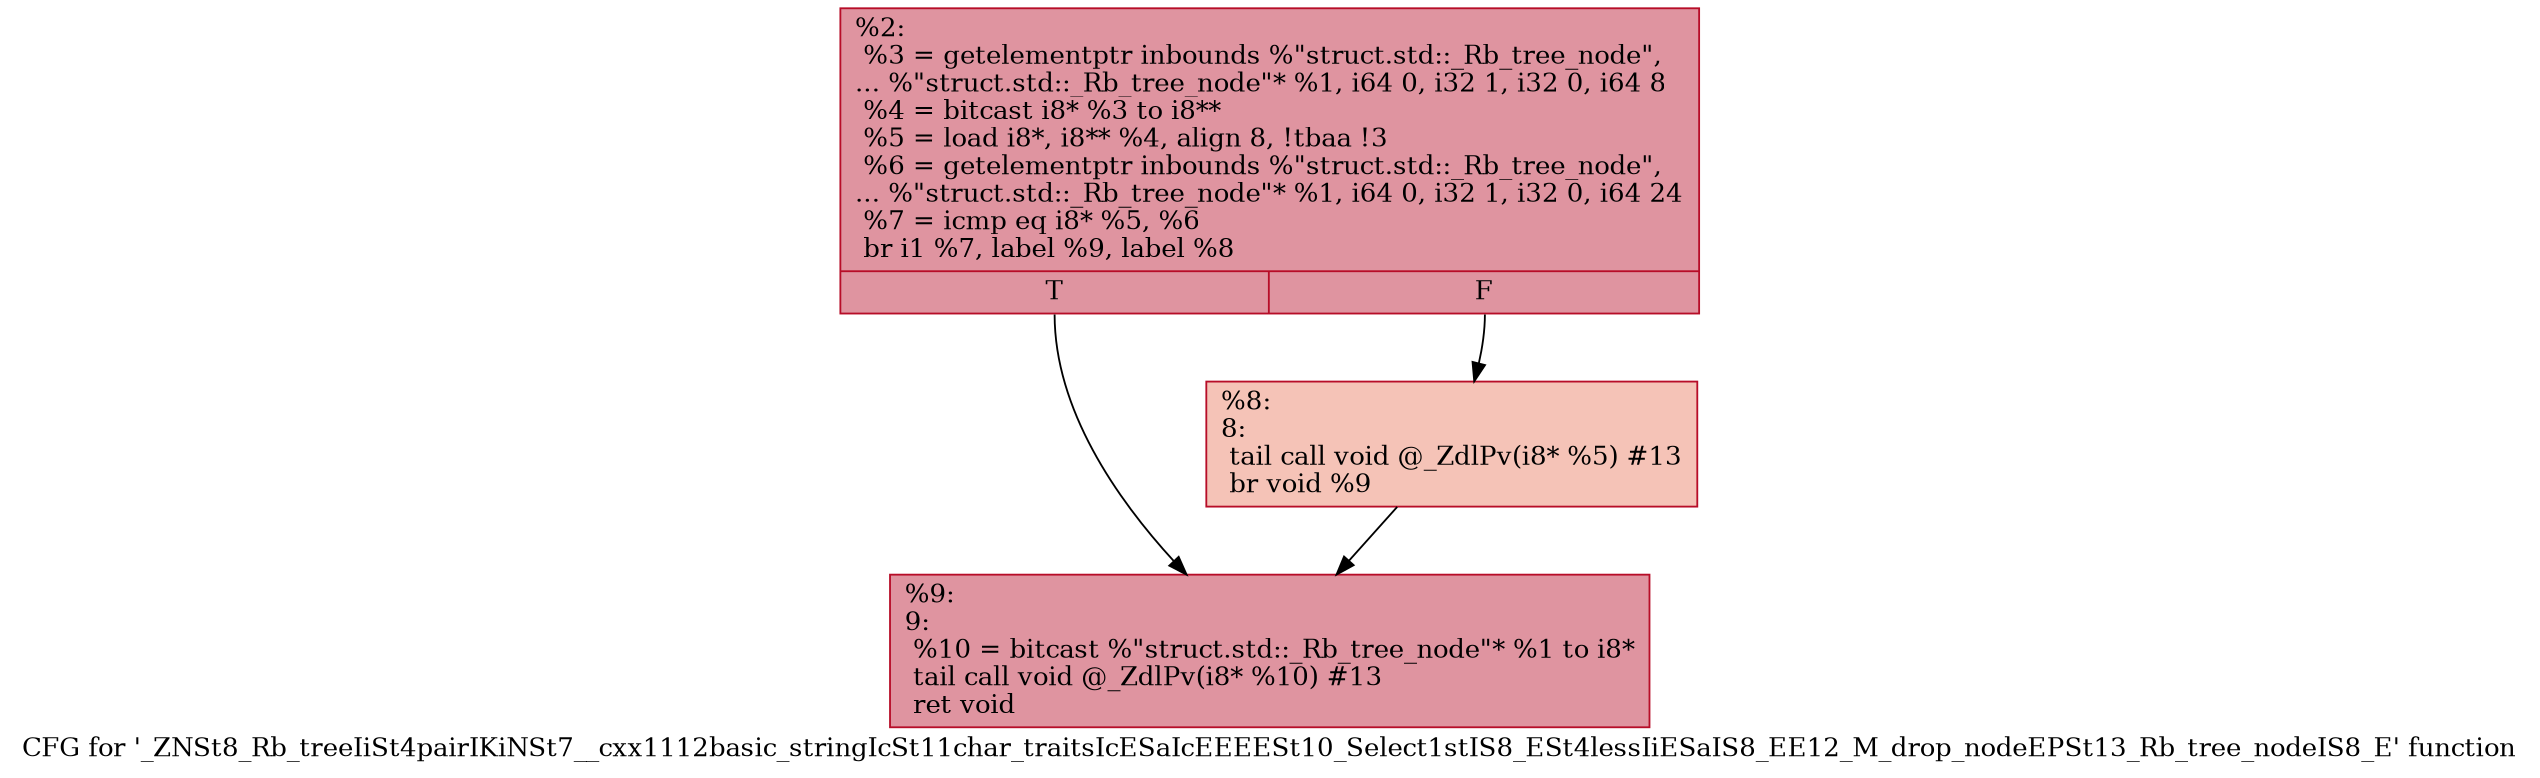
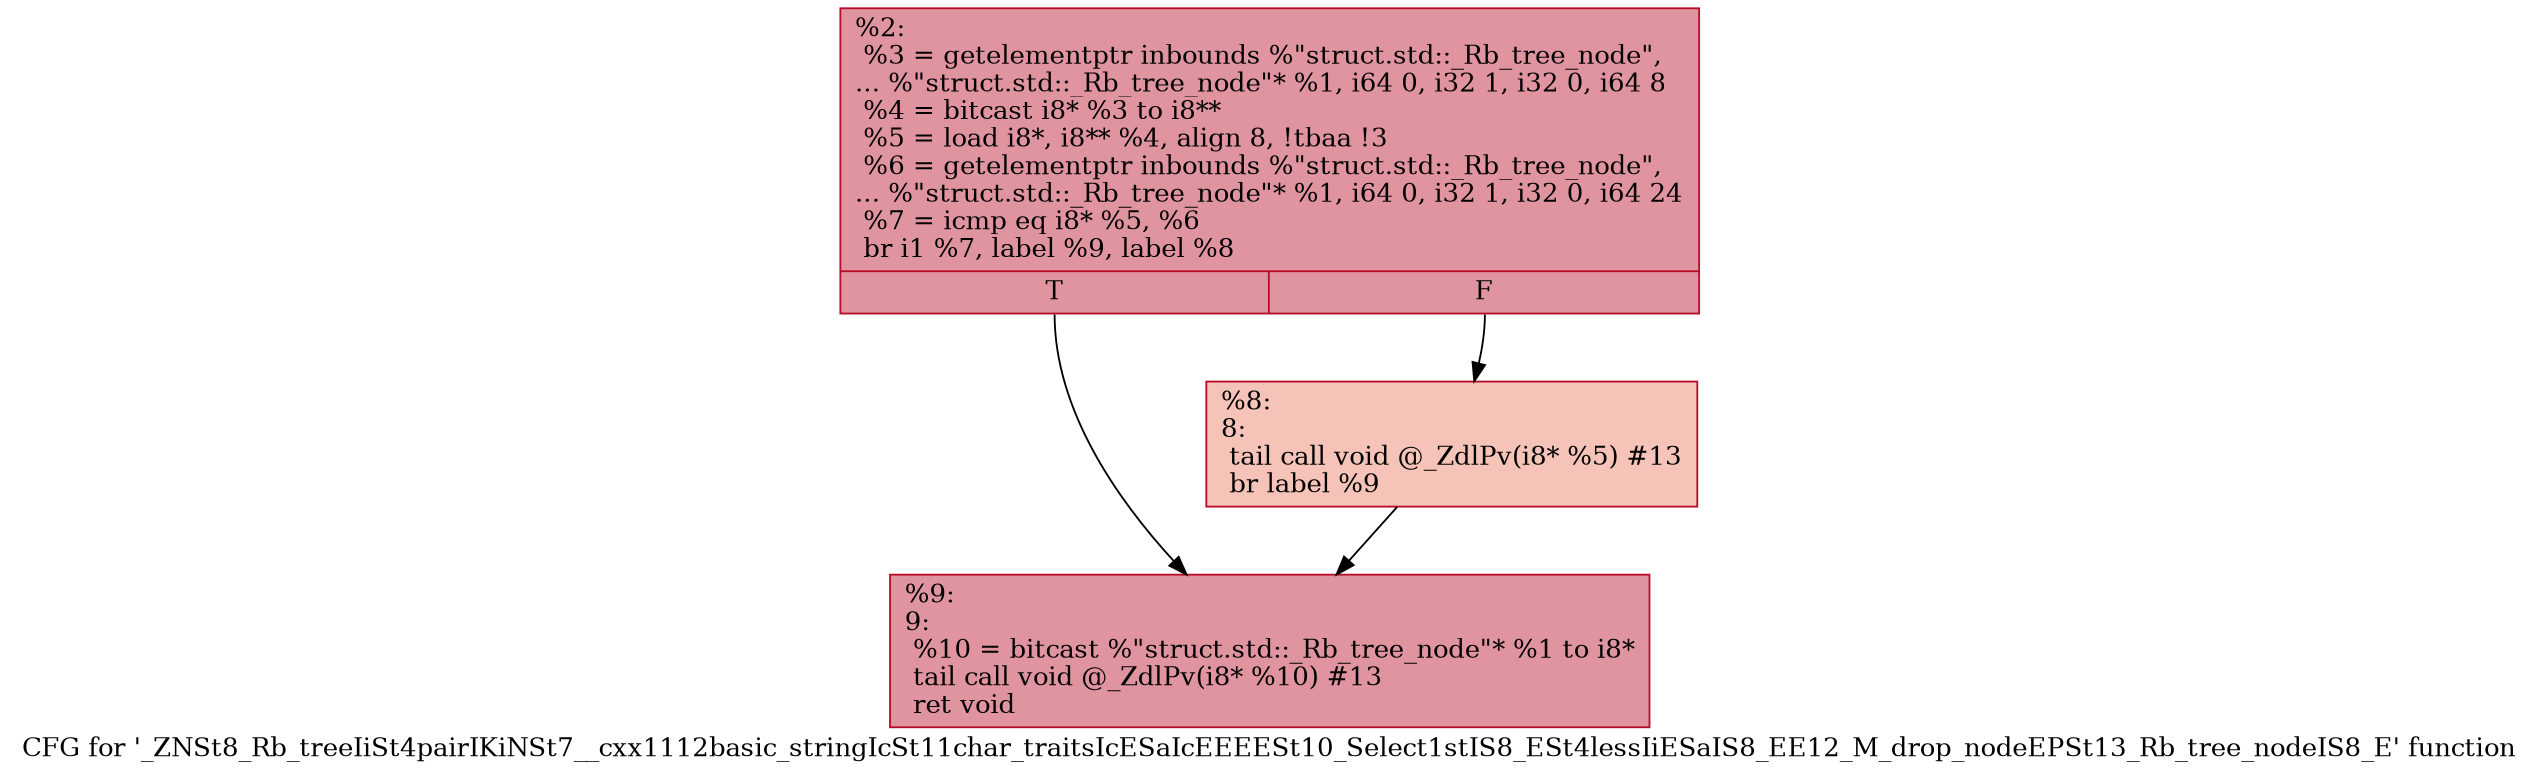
  digraph {
    label="CFG for '_ZNSt8_Rb_treeIiSt4pairIKiNSt7__cxx1112basic_stringIcSt11char_traitsIcESaIcEEEESt10_Select1stIS8_ESt4lessIiESaIS8_EE12_M_drop_nodeEPSt13_Rb_tree_nodeIS8_E' function"
    node [color="#b70d28ff" fillcolor="#b70d2870" shape=record style=filled]
    n1 [label="{%2:\l  %3 = getelementptr inbounds %\"struct.std::_Rb_tree_node\",\l... %\"struct.std::_Rb_tree_node\"* %1, i64 0, i32 1, i32 0, i64 8\l  %4 = bitcast i8* %3 to i8**\l  %5 = load i8*, i8** %4, align 8, !tbaa !3\l  %6 = getelementptr inbounds %\"struct.std::_Rb_tree_node\",\l... %\"struct.std::_Rb_tree_node\"* %1, i64 0, i32 1, i32 0, i64 24\l  %7 = icmp eq i8* %5, %6\l  br i1 %7, label %9, label %8\l|{<s0>T|<s1>F}}"]
    n2 [label="{%9:\l9:                                                \l  %10 = bitcast %\"struct.std::_Rb_tree_node\"* %1 to i8*\l  tail call void @_ZdlPv(i8* %10) #13\l  ret void\l}"]
-   n3 [fillcolor="#e8765c70" label="{%8:\l8:                                                \l  tail call void @_ZdlPv(i8* %5) #13\l  br void %9\l}"]
+   n3 [fillcolor="#e8765c70" label="{%8:\l8:                                                \l  tail call void @_ZdlPv(i8* %5) #13\l  br label %9\l}"]
    n1 -> n2 [tailport=s0]
    n1 -> n3 [tailport=s1]
    n3 -> n2
  }
